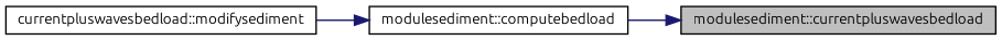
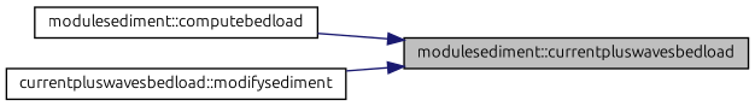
  digraph {
    fontname=Ubuntu
    rankdir=RL
    node [color=black fillcolor=white fontname=Ubuntu fontsize=10 shape=record style=filled]
    edge [color=midnightblue dir=back fontname=Ubuntu fontsize=10 labelfontname=Helvetica labelfontsize=10 style=solid]
    n1 [fillcolor=grey75 fontcolor=black height=0.2 label="modulesediment::currentpluswavesbedload" width=0.4]
    n2 [height=0.2 label="modulesediment::computebedload" width=0.4]
    n3 [height=0.2 label="currentpluswavesbedload::modifysediment" width=0.4]
    n1 -> n2
-   n2 -> n3
+   n1 -> n3
  }
